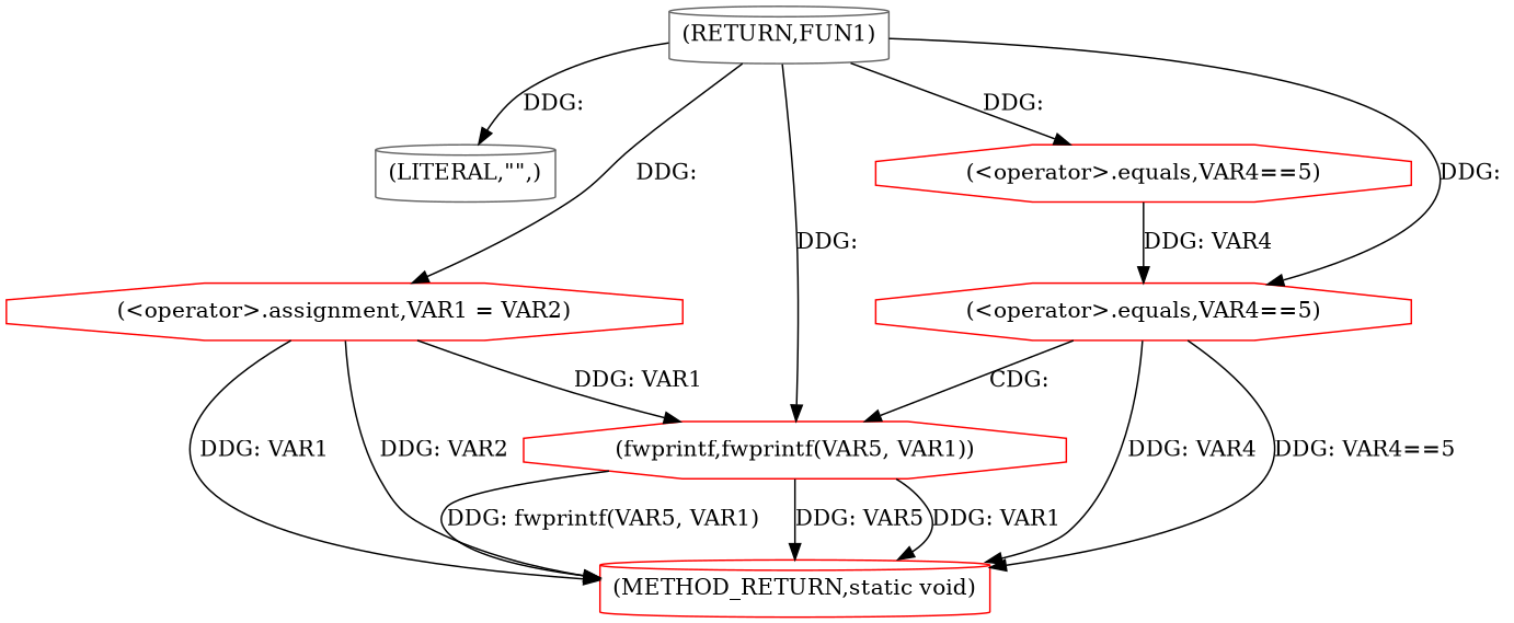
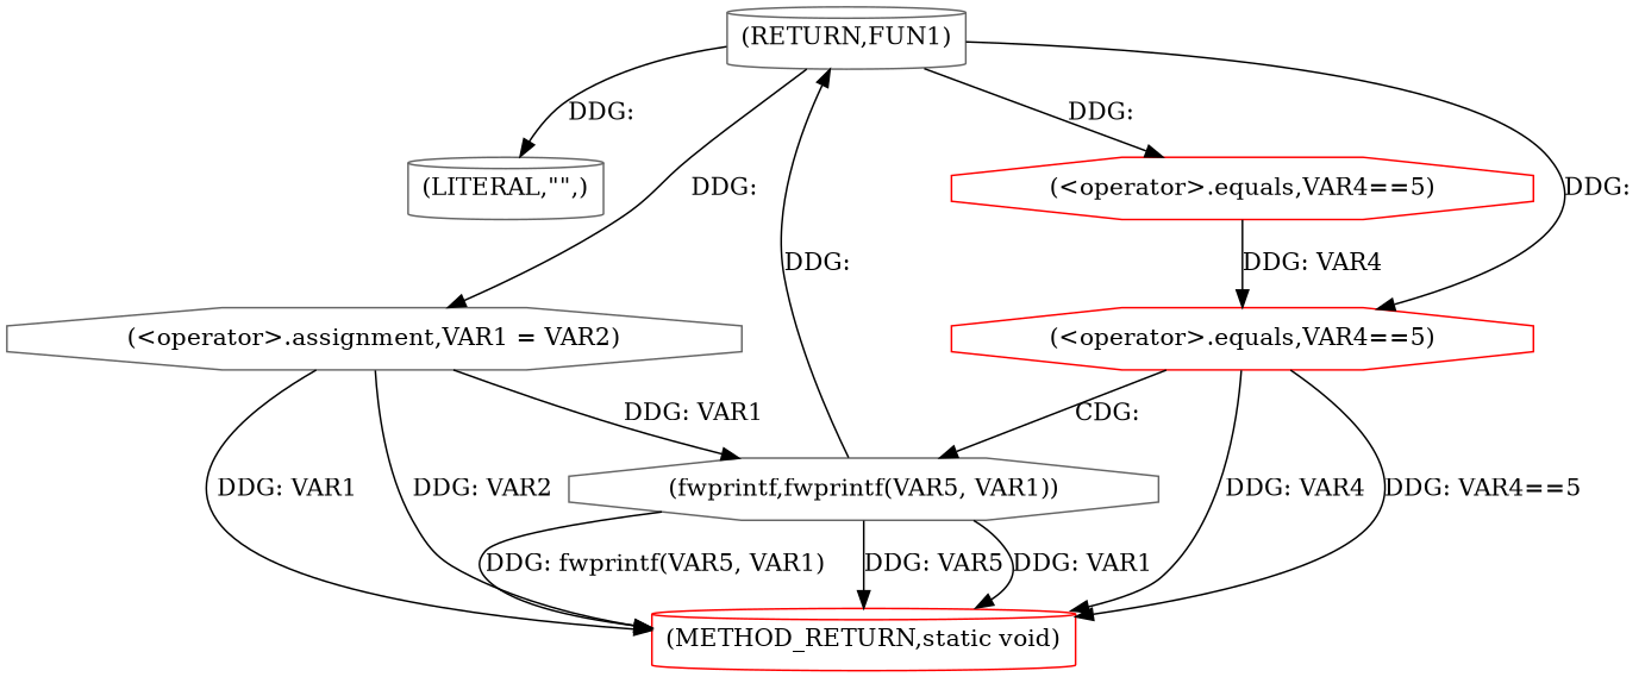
  digraph {
    node [color=red shape=octagon]
    n1 [color=gray40 label="(RETURN,FUN1)" shape=cylinder]
    n2 [color=gray40 label="(LITERAL,\"\",)" shape=cylinder]
-   n3 [label="(<operator>.assignment,VAR1 = VAR2)"]
+   n3 [color=gray40 label="(<operator>.assignment,VAR1 = VAR2)"]
    n4 [label="(<operator>.equals,VAR4==5)"]
    n5 [label="(<operator>.equals,VAR4==5)"]
-   n6 [label="(fwprintf,fwprintf(VAR5, VAR1))"]
+   n6 [color=gray40 label="(fwprintf,fwprintf(VAR5, VAR1))"]
    n7 [label="(METHOD_RETURN,static void)" shape=cylinder]
    n1 -> n2 [label="DDG: "]
    n1 -> n3 [label="DDG: "]
    n1 -> n4 [label="DDG: "]
    n1 -> n5 [label="DDG: "]
-   n1 -> n6 [label="DDG: "]
+   n6 -> n1 [label="DDG: "]
    n3 -> n6 [label="DDG: VAR1"]
    n3 -> n7 [label="DDG: VAR1"]
    n3 -> n7 [label="DDG: VAR2"]
    n4 -> n5 [label="DDG: VAR4"]
    n5 -> n6 [label="CDG: "]
    n5 -> n7 [label="DDG: VAR4"]
    n5 -> n7 [label="DDG: VAR4==5"]
    n6 -> n7 [label="DDG: fwprintf(VAR5, VAR1)"]
    n6 -> n7 [label="DDG: VAR5"]
    n6 -> n7 [label="DDG: VAR1"]
  }
